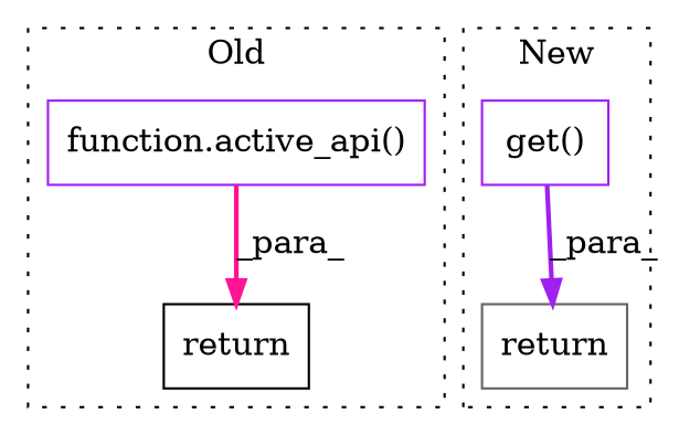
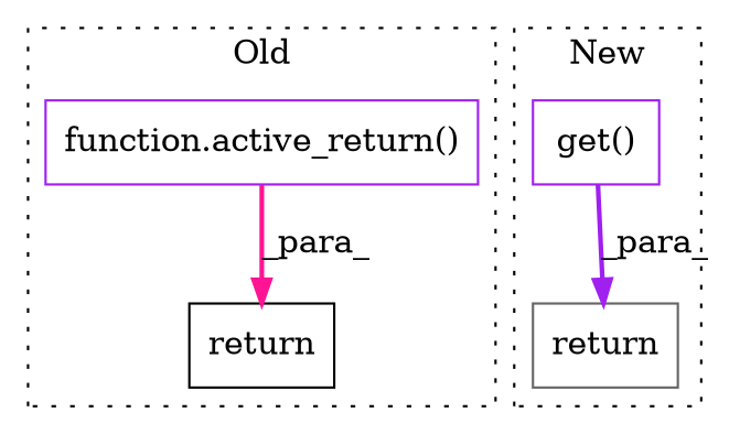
  digraph {
    node [a=75 l=7 shape=box color=purple]
    edge [style=bold]
-   n1 [l=12 label="function.active_api()" s=27049]
+   n1 [l=12 label="function.active_return()" s=27049]
    n2 [a=93 label=return s=27042 color=black]
    n3 [a=93 label=return s=9592 color=gray40]
    n4 [l=22 label="get()" s=9599]
    subgraph cluster_1 {
      label=Old
      style=dotted
      n1
      n2
    }
    subgraph cluster_2 {
      label=New
      style=dotted
      n3
      n4
    }
    n1 -> n2 [label=_para_ color=deeppink]
    n4 -> n3 [label=_para_ color=purple]
  }
